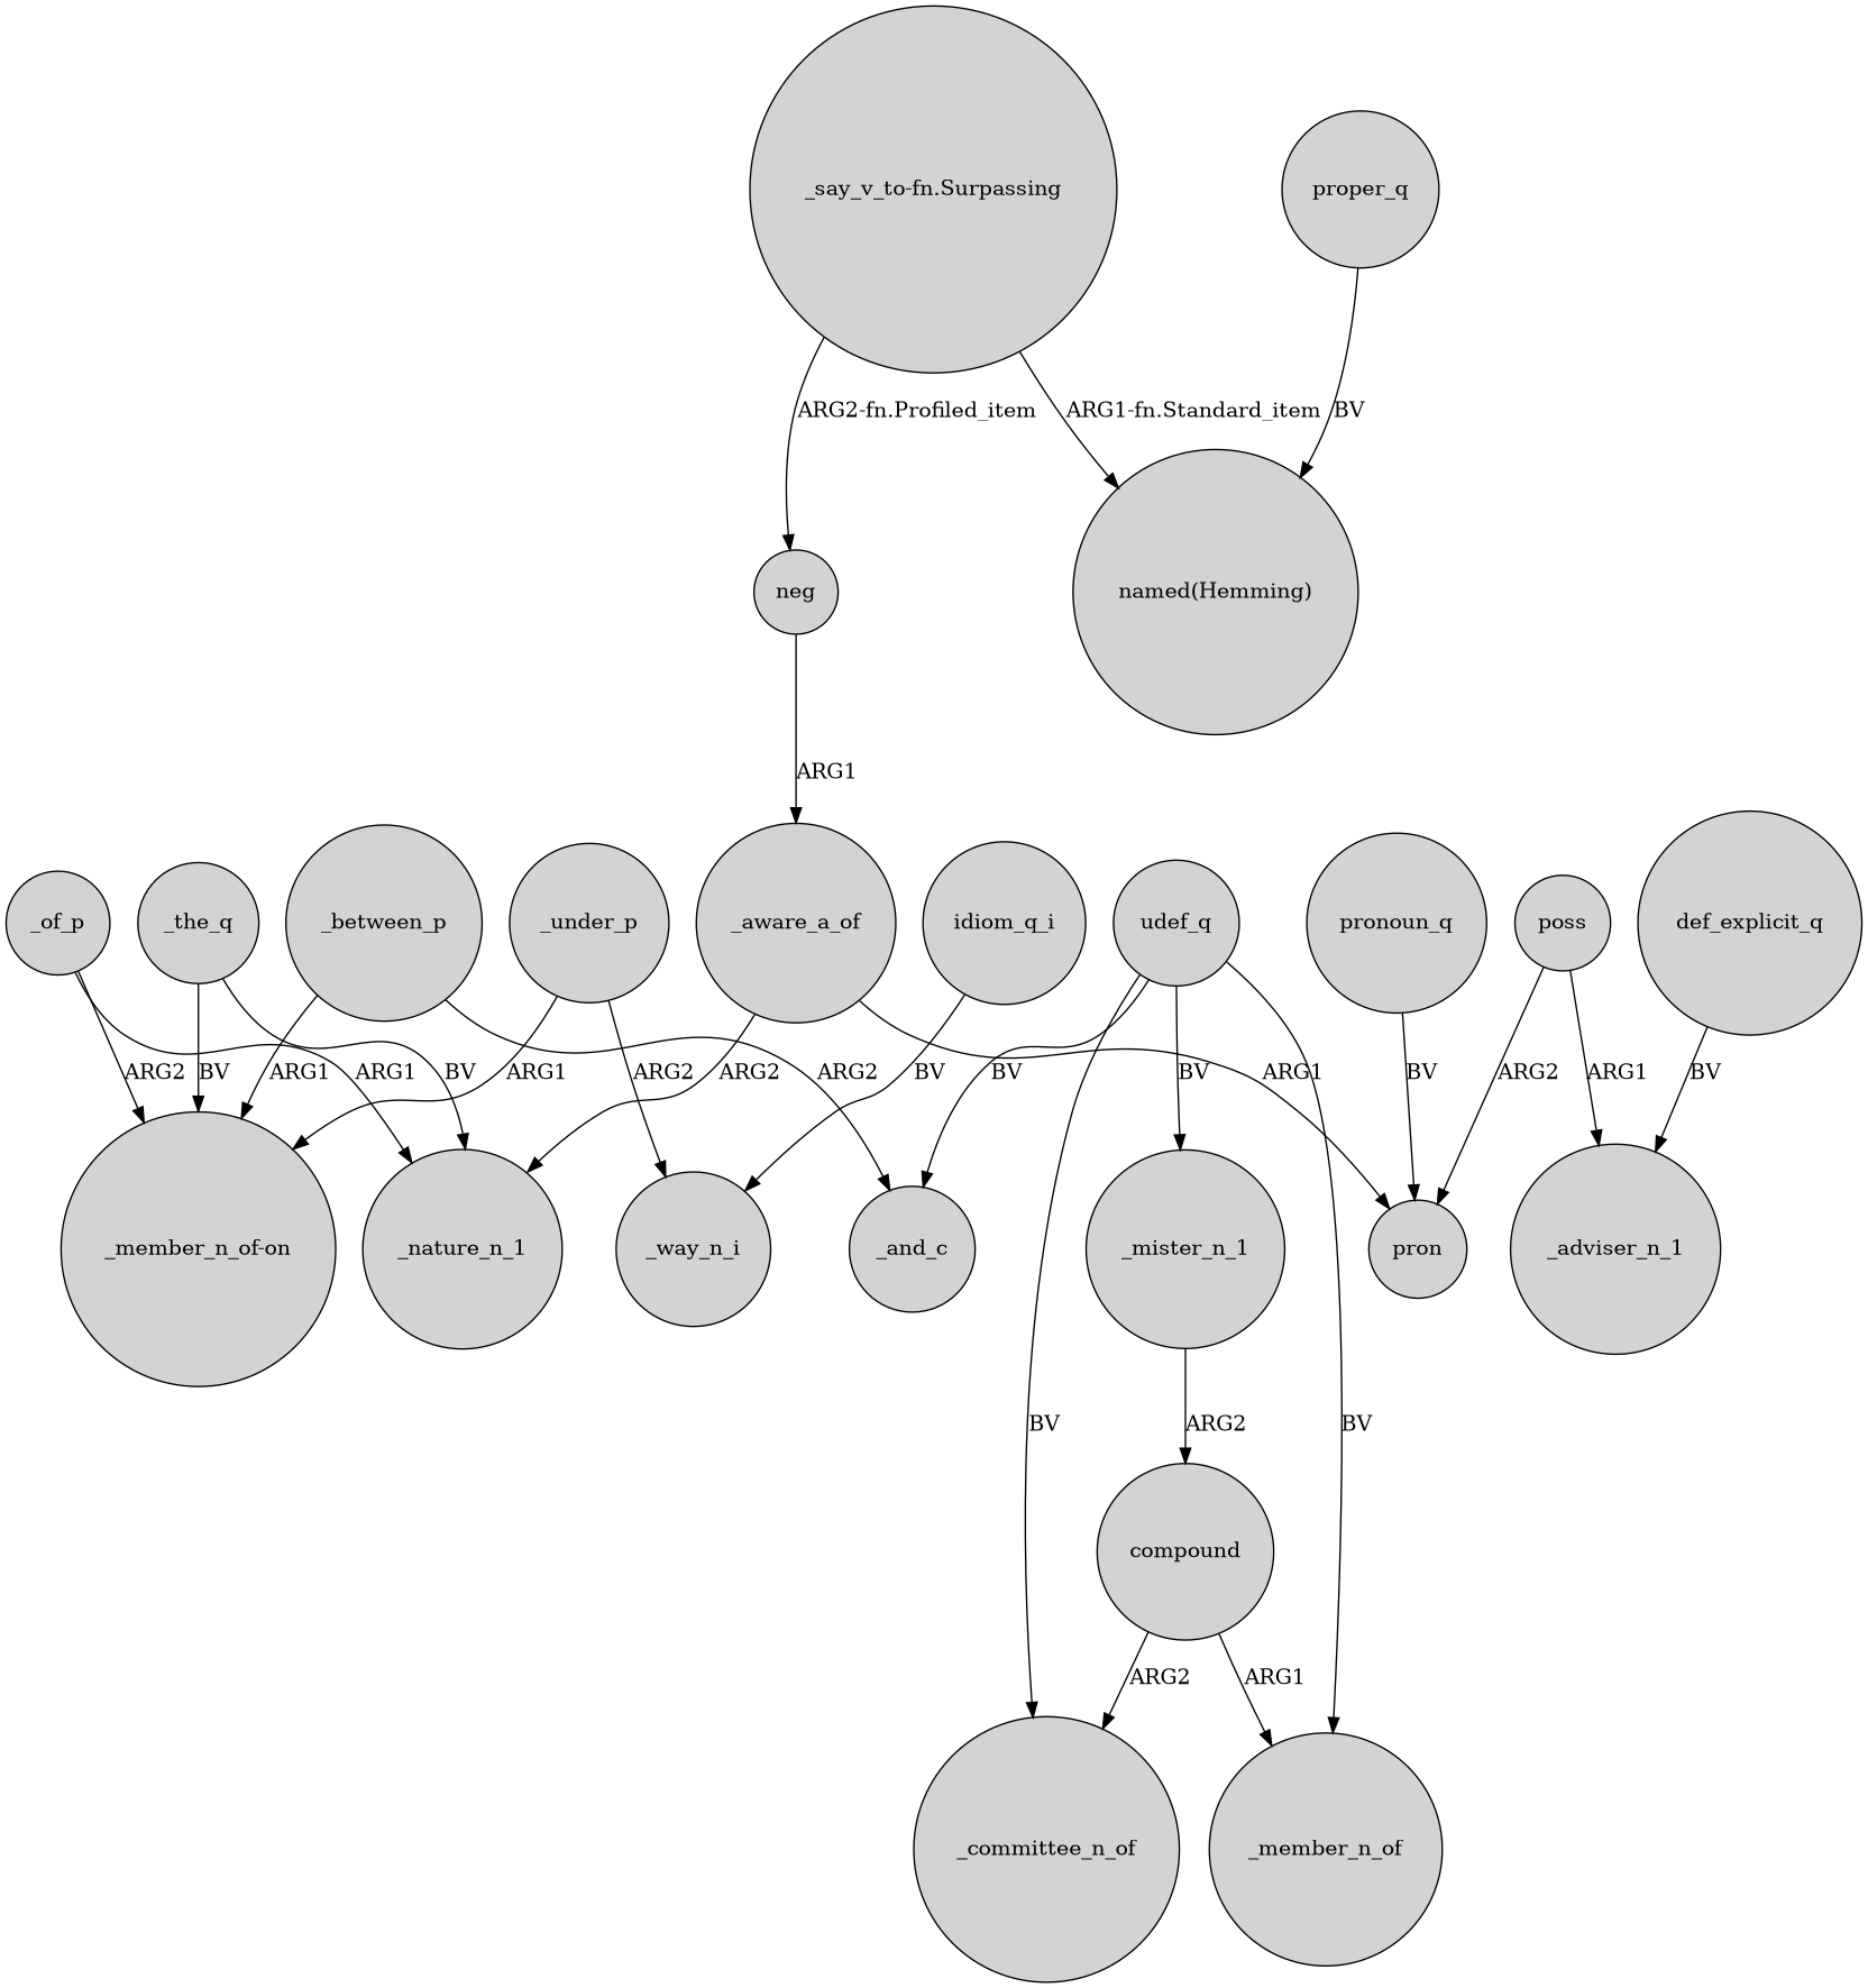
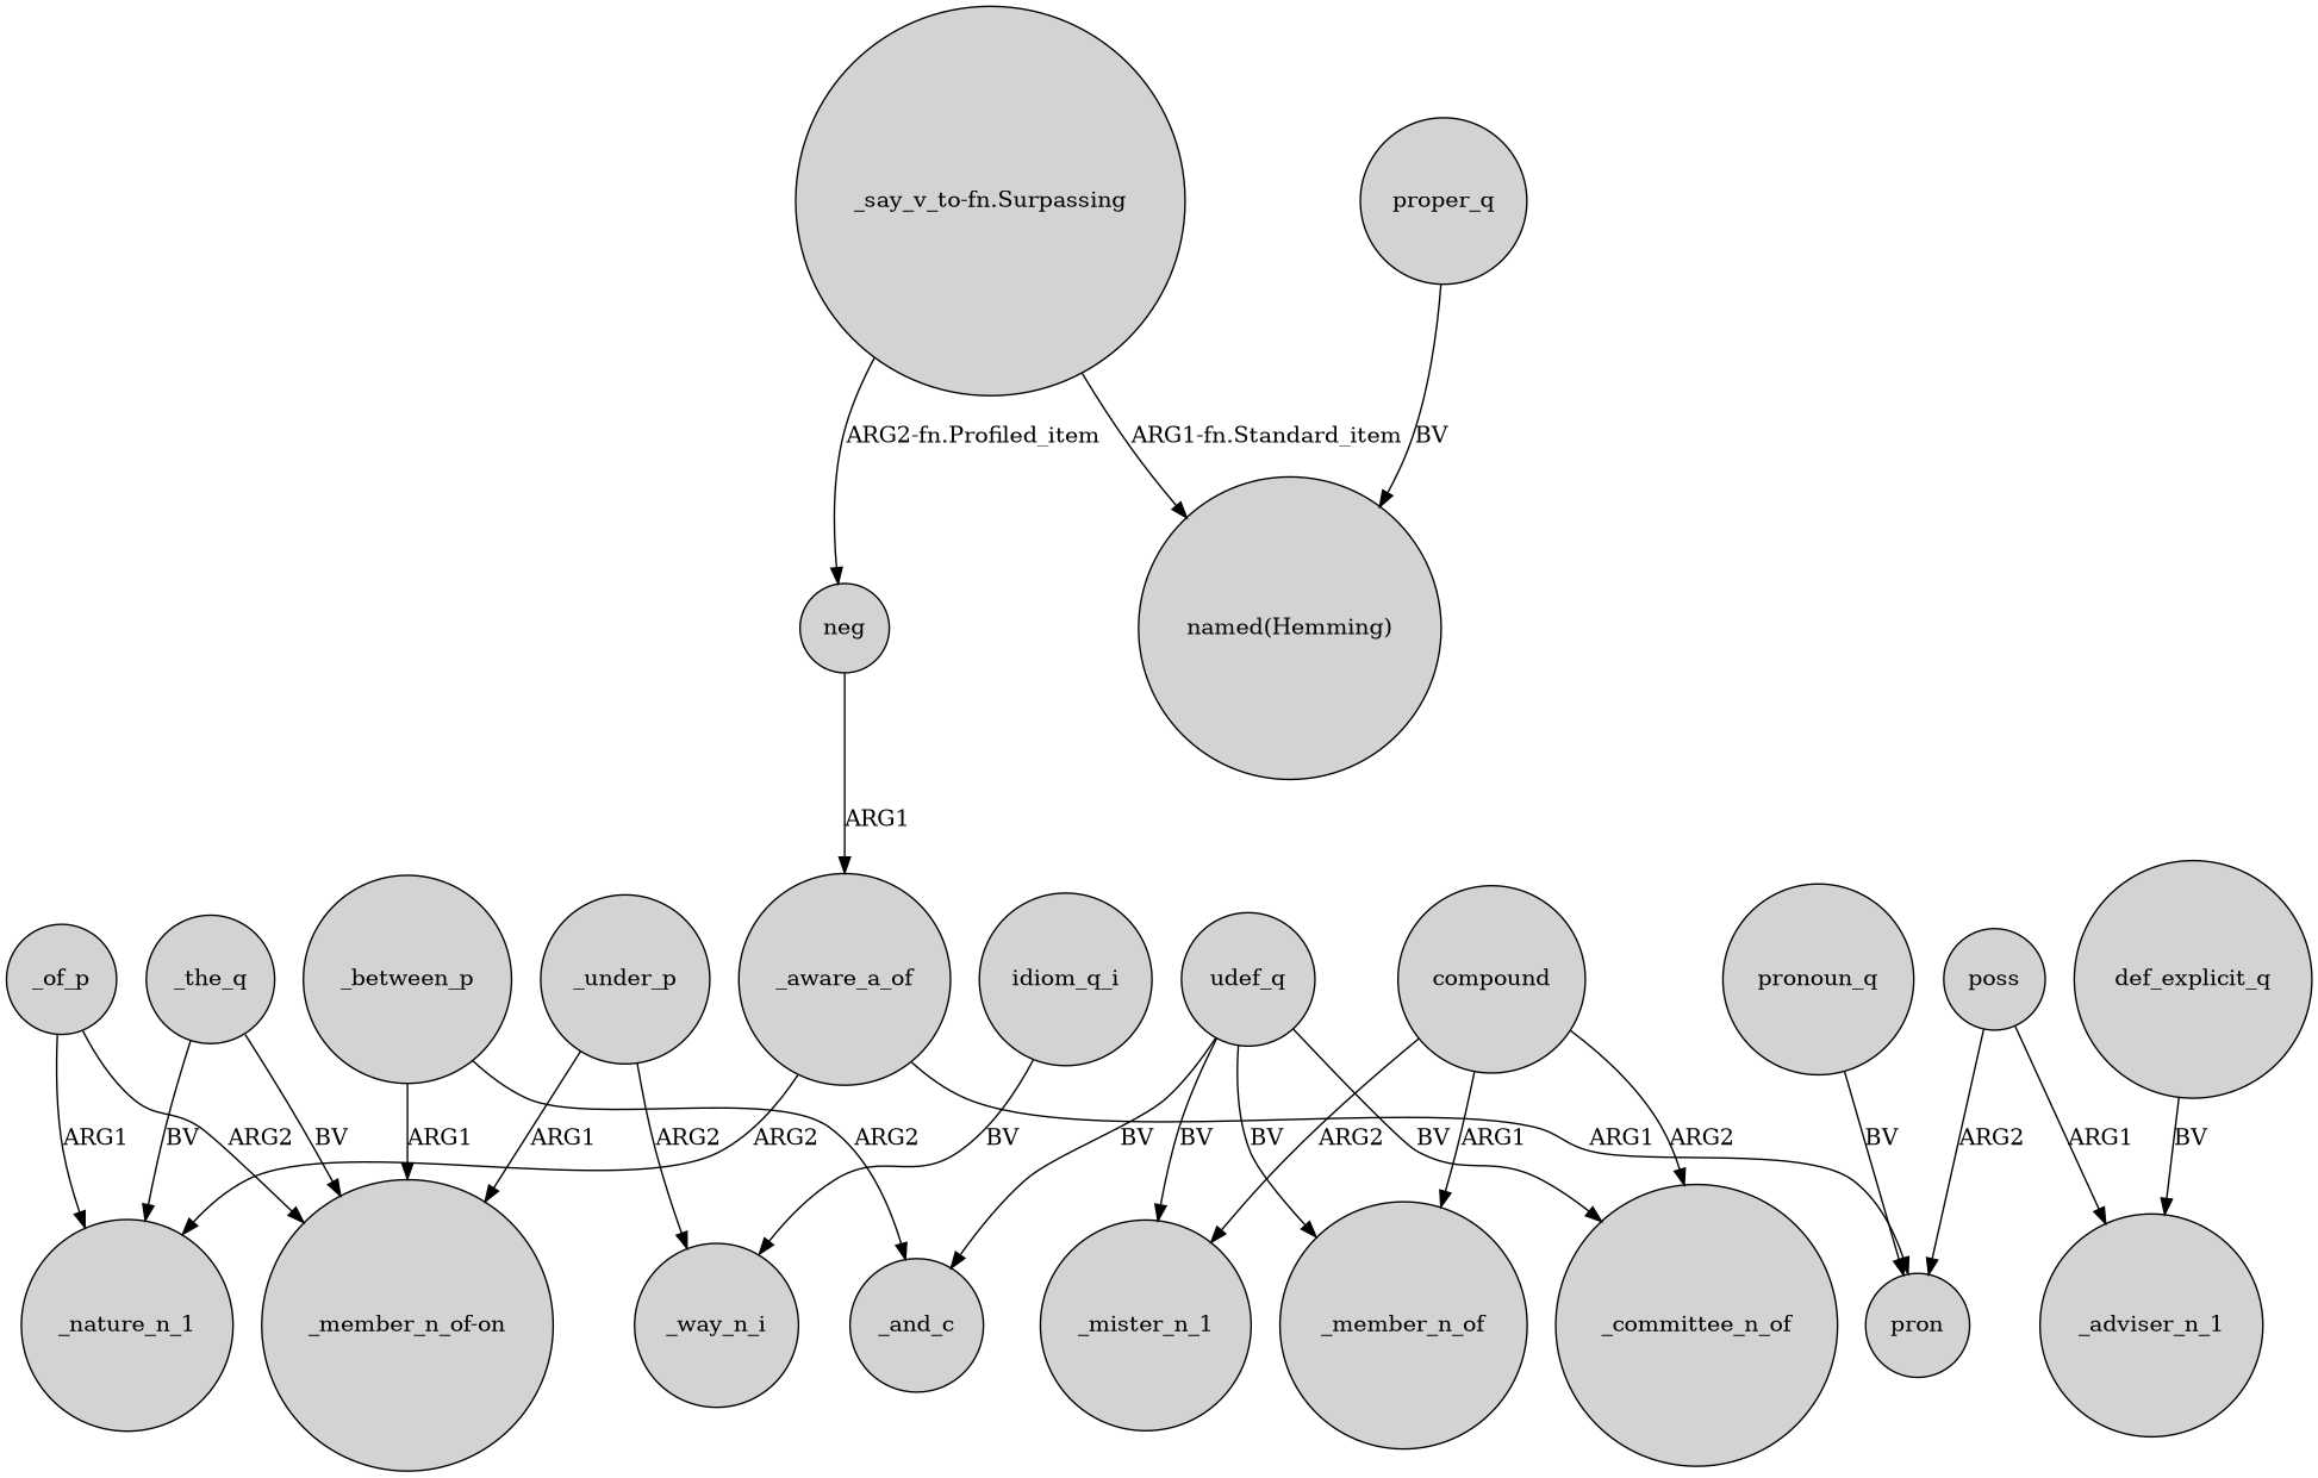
  digraph {
    node [shape=circle style=filled]
    _of_p
    _nature_n_1
    n3 [label="_member_n_of-on"]
    compound
    _mister_n_1
    _member_n_of
    _committee_n_of
    _between_p
    _and_c
    udef_q
    _the_q
    _under_p
    _way_n_i
    proper_q
    "named(Hemming)"
    pronoun_q
    pron
    "_say_v_to-fn.Surpassing"
    neg
    _aware_a_of
    poss
    _adviser_n_1
    def_explicit_q
    idiom_q_i
    _of_p -> _nature_n_1 [label=ARG1]
    _of_p -> n3 [label=ARG2]
-   _mister_n_1 -> compound [label=ARG2]
+   compound -> _mister_n_1 [label=ARG2]
    compound -> _member_n_of [label=ARG1]
    compound -> _committee_n_of [label=ARG2]
    _between_p -> n3 [label=ARG1]
    _between_p -> _and_c [label=ARG2]
    udef_q -> _mister_n_1 [label=BV]
    udef_q -> _member_n_of [label=BV]
    udef_q -> _committee_n_of [label=BV]
    udef_q -> _and_c [label=BV]
    _the_q -> _nature_n_1 [label=BV]
    _the_q -> n3 [label=BV]
    _under_p -> n3 [label=ARG1]
    _under_p -> _way_n_i [label=ARG2]
    proper_q -> "named(Hemming)" [label=BV]
    pronoun_q -> pron [label=BV]
    "_say_v_to-fn.Surpassing" -> "named(Hemming)" [label="ARG1-fn.Standard_item"]
    "_say_v_to-fn.Surpassing" -> neg [label="ARG2-fn.Profiled_item"]
    neg -> _aware_a_of [label=ARG1]
    _aware_a_of -> _nature_n_1 [label=ARG2]
    _aware_a_of -> pron [label=ARG1]
    poss -> pron [label=ARG2]
    poss -> _adviser_n_1 [label=ARG1]
    def_explicit_q -> _adviser_n_1 [label=BV]
    idiom_q_i -> _way_n_i [label=BV]
  }
